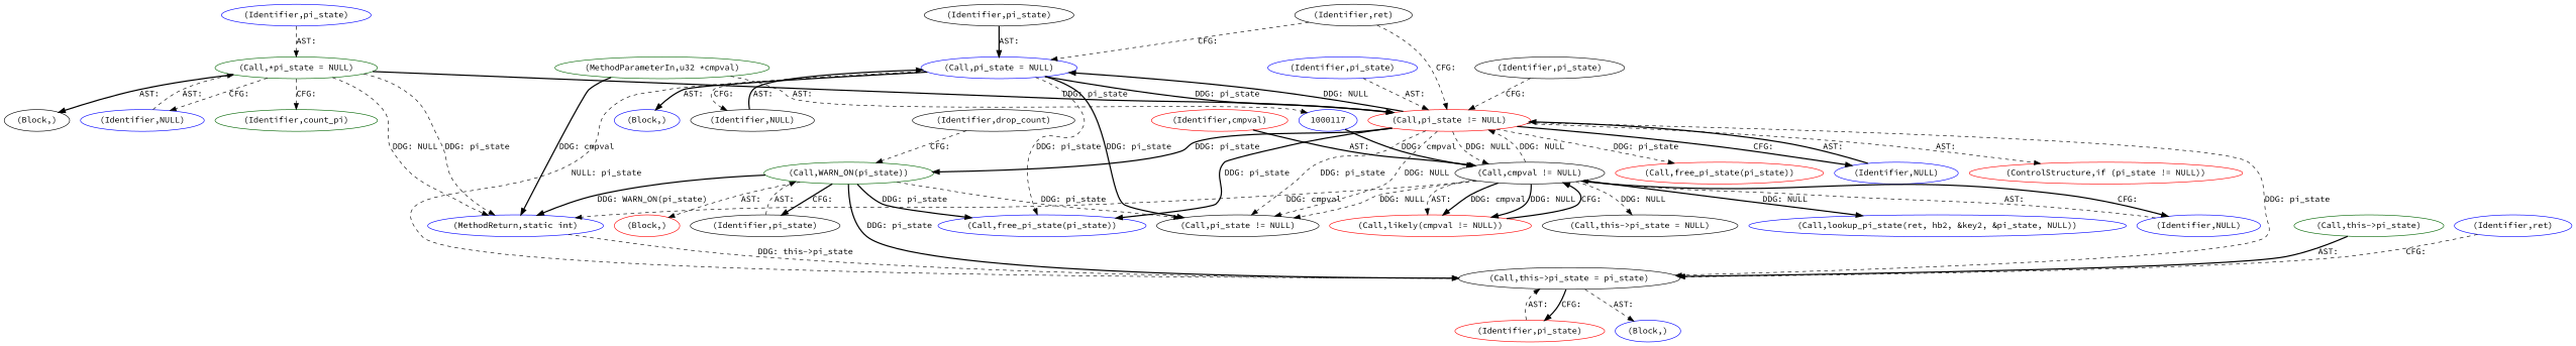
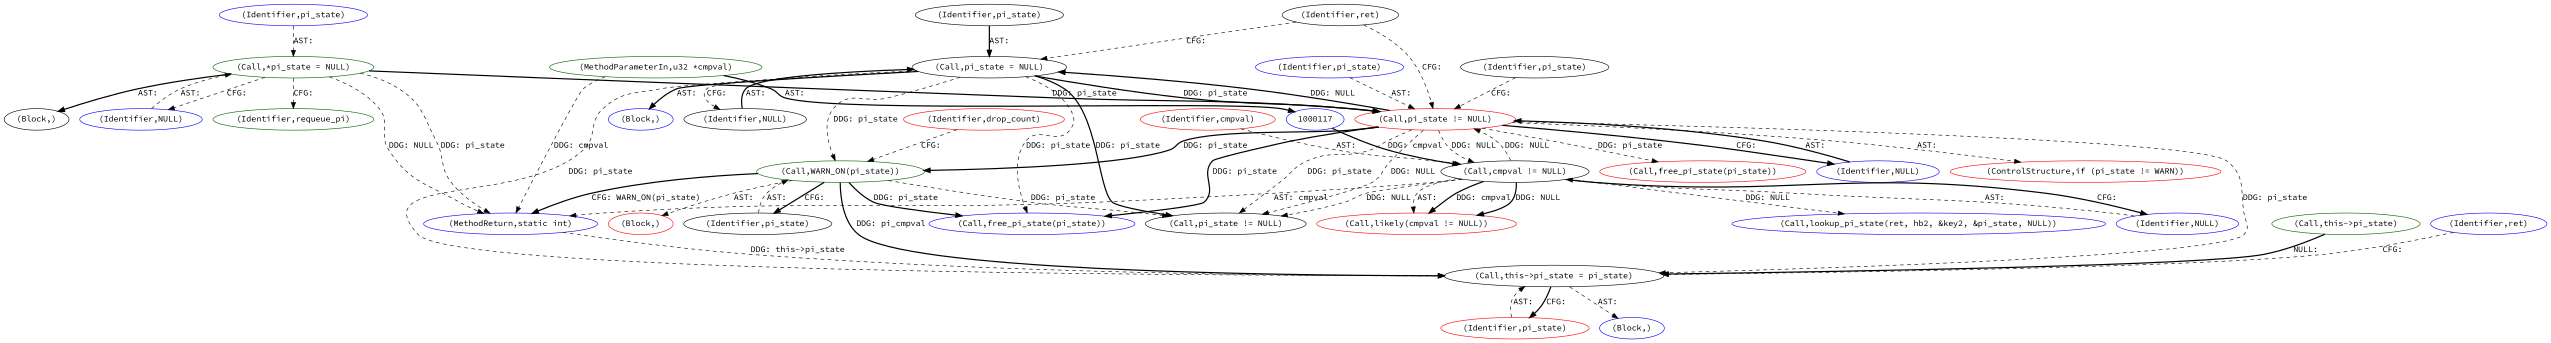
  digraph {
    fontname="Source Code Pro"
    node [color=black fontname="Source Code Pro"]
    edge [fontname="Source Code Pro" style=dashed]
    n1 [label="(Call,this->pi_state = pi_state)"]
    n2 [color=red label="(Identifier,pi_state)"]
    n3 [color=blue label="(Block,)"]
    n4 [color=blue label="(MethodReturn,static int)"]
-   n5 [color=blue label="(Call,pi_state = NULL)"]
+   n5 [label="(Call,pi_state = NULL)"]
    n6 [color=red label="(Call,pi_state != NULL)"]
    n7 [color=darkgreen label="(Call,WARN_ON(pi_state))"]
    n8 [color=blue label="(Call,free_pi_state(pi_state))"]
    n9 [label="(Identifier,NULL)"]
    n10 [label="(Call,pi_state != NULL)"]
    n11 [color=blue label="(Block,)"]
    n12 [label="(Call,cmpval != NULL)"]
    n13 [color=blue label="(Identifier,NULL)"]
    n14 [color=red label="(Call,free_pi_state(pi_state))"]
-   n15 [color=red label="(ControlStructure,if (pi_state != NULL))"]
+   n15 [color=red label="(ControlStructure,if (pi_state != WARN))"]
    n16 [label="(Identifier,pi_state)"]
    n17 [color=red label="(Block,)"]
    n18 [color=blue label="(Call,lookup_pi_state(ret, hb2, &key2, &pi_state, NULL))"]
    n19 [color=red label="(Call,likely(cmpval != NULL))"]
-   n20 [label="(Call,this->pi_state = NULL)"]
    n21 [color=blue label="(Identifier,NULL)"]
    n22 [color=darkgreen label="(Call,*pi_state = NULL)"]
    n23 [label="(Block,)"]
    n24 [color=blue label="(Identifier,NULL)"]
-   n25 [color=darkgreen label="(Identifier,count_pi)"]
+   n25 [color=darkgreen label="(Identifier,requeue_pi)"]
    n26 [color=darkgreen label="(MethodParameterIn,u32 *cmpval)"]
    1000117 [color=blue]
    n28 [color=darkgreen label="(Call,this->pi_state)"]
    n29 [color=blue label="(Identifier,ret)"]
    n30 [color=blue label="(Identifier,pi_state)"]
    n31 [color=blue label="(Identifier,pi_state)"]
    n32 [label="(Identifier,ret)"]
    n33 [label="(Identifier,pi_state)"]
    n34 [label="(Identifier,pi_state)"]
-   n35 [label="(Identifier,drop_count)"]
+   n35 [color=red label="(Identifier,drop_count)"]
    n36 [color=red label="(Identifier,cmpval)"]
    n1 -> n2 [label="CFG: " style=bold]
    n1 -> n3 [label="AST: "]
    n2 -> n1 [label="AST: "]
    n4 -> n1 [label="DDG: this->pi_state"]
-   n5 -> n1 [label="NULL: pi_state"]
+   n5 -> n1 [label="DDG: pi_state"]
    n5 -> n6 [label="DDG: pi_state" style=bold]
+   n5 -> n7 [label="DDG: pi_state"]
    n5 -> n8 [label="DDG: pi_state"]
    n5 -> n9 [label="CFG: "]
    n5 -> n10 [label="DDG: pi_state" style=bold]
    n5 -> n11 [label="AST: " style=bold]
    n6 -> n1 [label="DDG: pi_state"]
    n6 -> n5 [label="DDG: NULL" style=bold]
    n6 -> n7 [label="DDG: pi_state" style=bold]
    n6 -> n8 [label="DDG: pi_state" style=bold]
    n6 -> n10 [label="DDG: pi_state"]
    n6 -> n10 [label="DDG: NULL"]
    n6 -> n12 [label="DDG: NULL"]
    n6 -> n13 [label="CFG: " style=bold]
    n6 -> n14 [label="DDG: pi_state"]
    n6 -> n15 [label="AST: "]
-   n7 -> n1 [label="DDG: pi_state" style=bold]
-   n7 -> n4 [label="DDG: WARN_ON(pi_state)" style=bold]
+   n7 -> n1 [label="DDG: pi_cmpval" style=bold]
+   n7 -> n4 [label="CFG: WARN_ON(pi_state)" style=bold]
    n7 -> n8 [label="DDG: pi_state" style=bold]
    n7 -> n10 [label="DDG: pi_state"]
    n7 -> n16 [label="CFG: " style=bold]
    n7 -> n17 [label="AST: "]
    n9 -> n5 [label="AST: " style=bold]
-   n12 -> n4 [label="DDG: cmpval"]
+   n12 -> n4 [label="AST: cmpval"]
    n12 -> n6 [label="DDG: NULL"]
    n12 -> n10 [label="DDG: NULL"]
-   n12 -> n18 [label="DDG: NULL" style=bold]
+   n12 -> n18 [label="DDG: NULL"]
    n12 -> n19 [label="AST: "]
    n12 -> n19 [label="DDG: cmpval" style=bold]
    n12 -> n19 [label="DDG: NULL" style=bold]
-   n12 -> n20 [label="DDG: NULL"]
    n12 -> n21 [label="CFG: " style=bold]
    n13 -> n6 [label="AST: " style=bold]
    n16 -> n7 [label="AST: "]
-   n19 -> n12 [label="CFG: " style=bold]
    n21 -> n12 [label="AST: "]
    n22 -> n4 [label="DDG: pi_state"]
    n22 -> n4 [label="DDG: NULL"]
    n22 -> n6 [label="DDG: pi_state" style=bold]
    n22 -> n23 [label="AST: " style=bold]
    n22 -> n24 [label="CFG: "]
    n22 -> n25 [label="CFG: "]
    n24 -> n22 [label="AST: "]
-   n26 -> n4 [label="DDG: cmpval" style=bold]
-   n26 -> 1000117 [label="AST: "]
+   n26 -> n4 [label="DDG: cmpval"]
+   n26 -> 1000117 [label="AST: " style=bold]
    1000117 -> n12 [label="DDG: cmpval" style=bold]
-   n28 -> n1 [label="AST: " style=bold]
+   n28 -> n1 [label="NULL: " style=bold]
    n29 -> n1 [label="CFG: "]
    n30 -> n22 [label="AST: "]
    n31 -> n6 [label="AST: "]
    n32 -> n5 [label="CFG: "]
    n32 -> n6 [label="CFG: "]
    n33 -> n5 [label="AST: " style=bold]
    n34 -> n6 [label="CFG: "]
    n35 -> n7 [label="CFG: "]
-   n36 -> n12 [label="AST: " style=bold]
+   n36 -> n12 [label="AST: "]
  }
